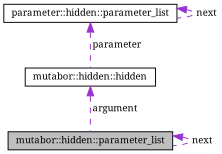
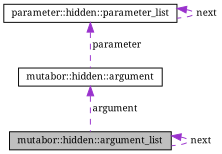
  digraph {
    fontname="Noto Serif"
    node [color=black fillcolor=white fontname="Noto Serif" fontsize=10 shape=record style=filled]
    edge [color=darkorchid3 dir=back fontname="Noto Serif" fontsize=10 labelfontname=Sans labelfontsize=10 style=dashed]
-   n1 [fillcolor=grey75 fontcolor=black height=0.2 label="mutabor::hidden::parameter_list" width=0.4]
-   n2 [height=0.2 label="mutabor::hidden::hidden" width=0.4]
+   n1 [fillcolor=grey75 fontcolor=black height=0.2 label="mutabor::hidden::argument_list" width=0.4]
+   n2 [height=0.2 label="mutabor::hidden::argument" width=0.4]
    n3 [height=0.2 label="parameter::hidden::parameter_list" width=0.4]
    n1 -> n1 [label=" next"]
    n2 -> n1 [label=" argument"]
    n3 -> n2 [label=" parameter"]
    n3 -> n3 [label=" next"]
  }
